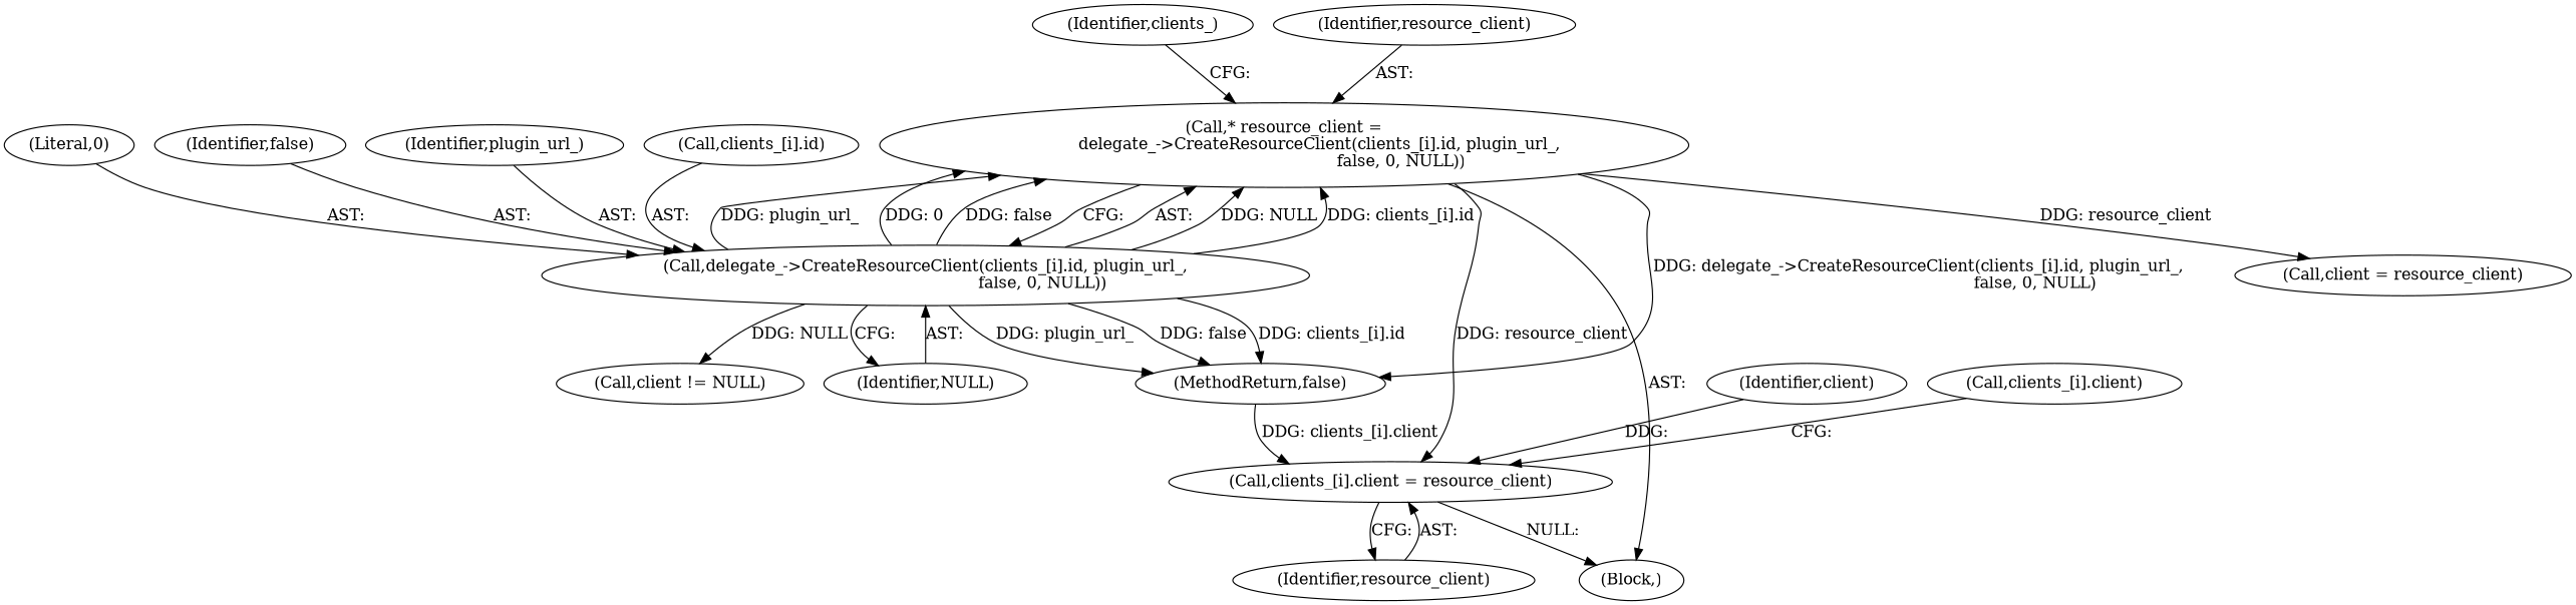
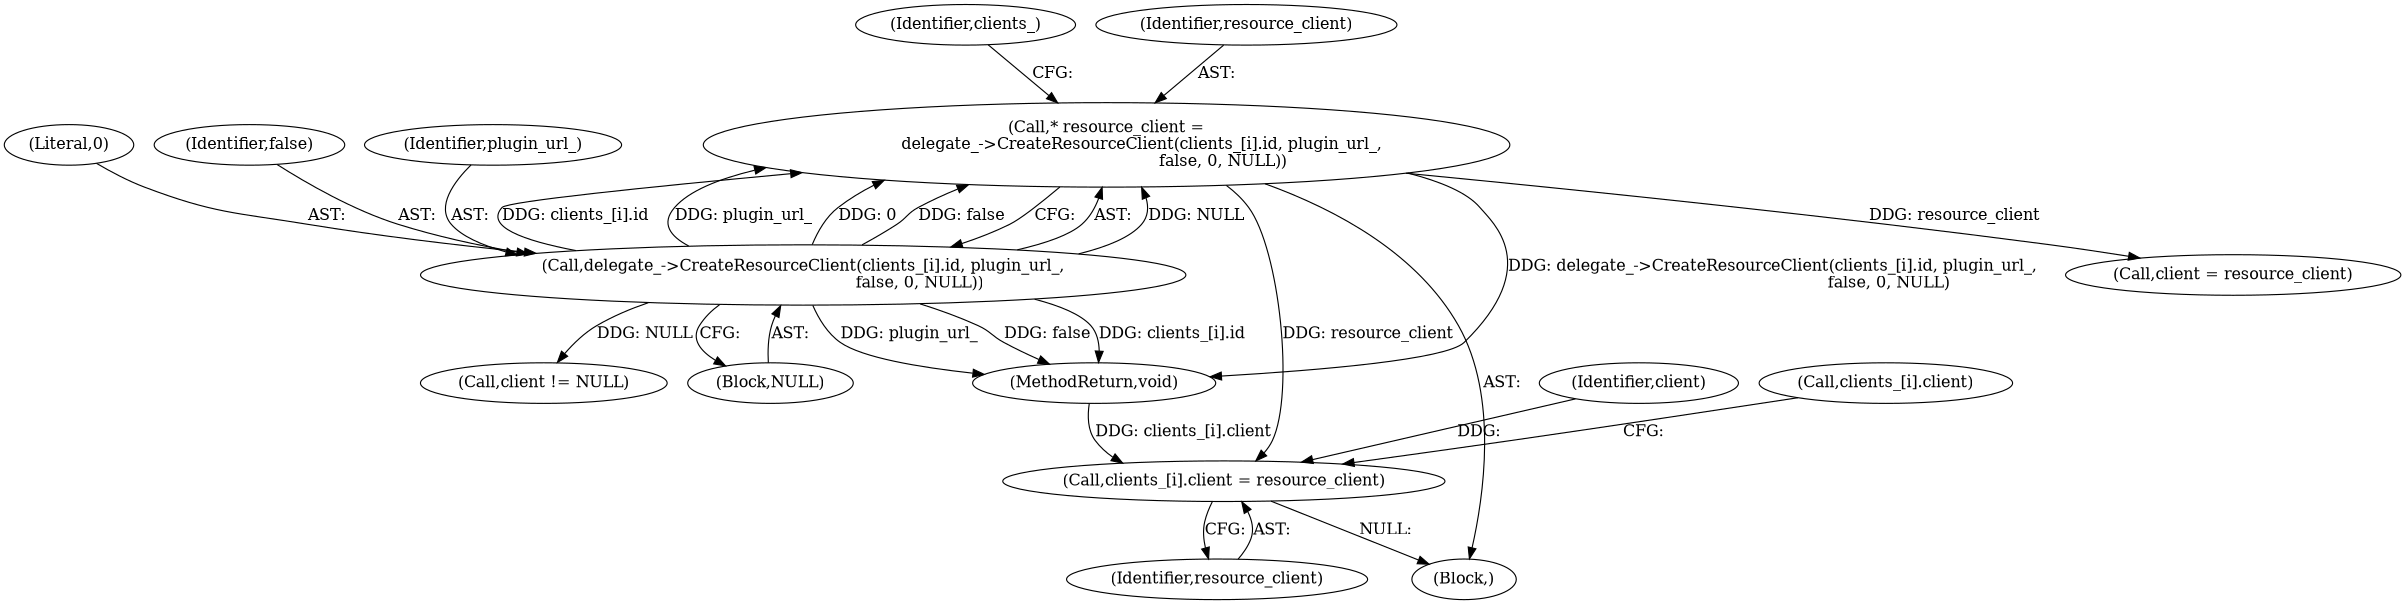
  digraph {
    n1 [label="(Call,clients_[i].client = resource_client)"]
    n2 [label="(Block,)"]
    n3 [label="(Identifier,resource_client)"]
-   n4 [label="(MethodReturn,false)"]
+   n4 [label="(MethodReturn,void)"]
    n5 [label="(Call,* resource_client =\n              delegate_->CreateResourceClient(clients_[i].id, plugin_url_,\n                                              false, 0, NULL))"]
    n6 [label="(Call,delegate_->CreateResourceClient(clients_[i].id, plugin_url_,\n                                              false, 0, NULL))"]
    n7 [label="(Call,client = resource_client)"]
    n8 [label="(Call,client != NULL)"]
-   n9 [label="(Identifier,NULL)"]
+   n9 [label="(Block,NULL)"]
    n10 [label="(Literal,0)"]
    n11 [label="(Identifier,client)"]
    n12 [label="(Identifier,false)"]
    n13 [label="(Call,clients_[i].client)"]
    n14 [label="(Identifier,plugin_url_)"]
    n15 [label="(Identifier,clients_)"]
    n16 [label="(Identifier,resource_client)"]
-   n17 [label="(Call,clients_[i].id)"]
    n1 -> n2 [label="NULL: "]
    n1 -> n3 [label="CFG: "]
    n3 -> n1 [label="AST: "]
    n4 -> n1 [label="DDG: clients_[i].client"]
    n5 -> n1 [label="DDG: resource_client"]
    n5 -> n2 [label="AST: "]
    n5 -> n4 [label="DDG: delegate_->CreateResourceClient(clients_[i].id, plugin_url_,\n                                              false, 0, NULL)"]
    n5 -> n6 [label="CFG: "]
    n5 -> n7 [label="DDG: resource_client"]
    n6 -> n4 [label="DDG: plugin_url_"]
    n6 -> n4 [label="DDG: false"]
    n6 -> n4 [label="DDG: clients_[i].id"]
    n6 -> n5 [label="AST: "]
    n6 -> n5 [label="DDG: NULL"]
    n6 -> n5 [label="DDG: clients_[i].id"]
    n6 -> n5 [label="DDG: plugin_url_"]
    n6 -> n5 [label="DDG: 0"]
    n6 -> n5 [label="DDG: false"]
    n6 -> n8 [label="DDG: NULL"]
    n6 -> n9 [label="CFG: "]
    n9 -> n6 [label="AST: "]
    n10 -> n6 [label="AST: "]
    n11 -> n1 [label="DDG: "]
    n12 -> n6 [label="AST: "]
    n13 -> n1 [label="CFG: "]
    n14 -> n6 [label="AST: "]
    n15 -> n5 [label="CFG: "]
    n16 -> n5 [label="AST: "]
-   n17 -> n6 [label="AST: "]
  }
